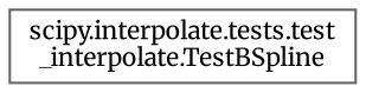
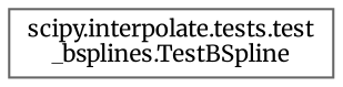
  digraph {
    rankdir=LR
    fontname=Merriweather
-   n1 [color=grey40 fillcolor=white fontname=Merriweather fontsize=10 height=0.2 label="scipy.interpolate.tests.test\l_interpolate.TestBSpline" shape=box style=filled width=0.4]
+   n1 [color=grey40 fillcolor=white fontname=Merriweather fontsize=10 height=0.2 label="scipy.interpolate.tests.test\l_bsplines.TestBSpline" shape=box style=filled width=0.4]
  }
